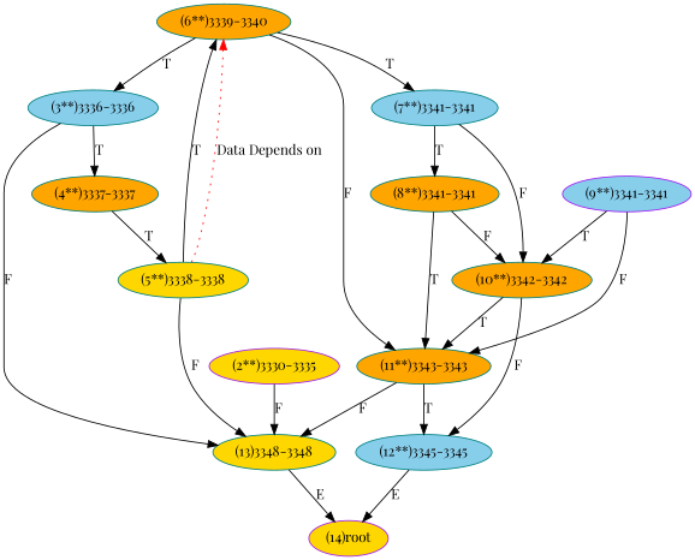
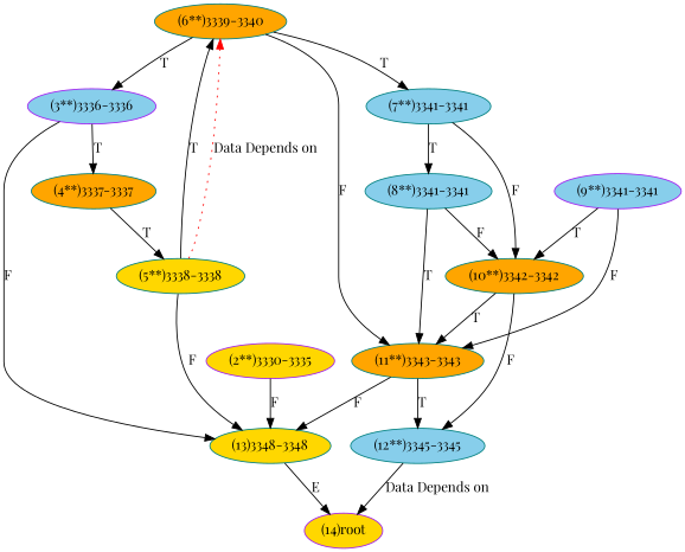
  digraph {
    fontname="Playfair Display"
    node [color=teal fillcolor=skyblue fontname="Playfair Display" style=filled]
    edge [fontname="Playfair Display"]
    n1 [color=purple fillcolor=gold label="(2**)3330-3335"]
    n2 [fillcolor=gold label="(13)3348-3348"]
-   n3 [label="(3**)3336-3336"]
+   n3 [color=purple label="(3**)3336-3336"]
    n4 [fillcolor=orange label="(4**)3337-3337"]
    n5 [color=purple fillcolor=gold label="(14)root"]
    n6 [fillcolor=gold label="(5**)3338-3338"]
    n7 [fillcolor=orange label="(6**)3339-3340"]
    n8 [label="(7**)3341-3341"]
    n9 [fillcolor=orange label="(11**)3343-3343"]
-   n10 [fillcolor=orange label="(8**)3341-3341"]
+   n10 [label="(8**)3341-3341"]
    n11 [fillcolor=orange label="(10**)3342-3342"]
    n12 [label="(12**)3345-3345"]
    n13 [color=purple label="(9**)3341-3341"]
    n1 -> n2 [label=F]
    n2 -> n5 [label=E]
    n3 -> n2 [label=F]
    n3 -> n4 [label=T]
    n4 -> n6 [label=T]
    n6 -> n2 [label=F]
    n6 -> n7 [label=T]
    n6 -> n7 [color=red label="Data Depends on" style=dotted]
    n7 -> n3 [label=T]
    n7 -> n8 [label=T]
    n7 -> n9 [label=F]
    n8 -> n10 [label=T]
    n8 -> n11 [label=F]
    n9 -> n2 [label=F]
    n9 -> n12 [label=T]
    n10 -> n9 [label=T]
    n10 -> n11 [label=F]
    n11 -> n9 [label=T]
    n11 -> n12 [label=F]
-   n12 -> n5 [label=E]
+   n12 -> n5 [label="Data Depends on"]
    n13 -> n9 [label=F]
    n13 -> n11 [label=T]
  }
